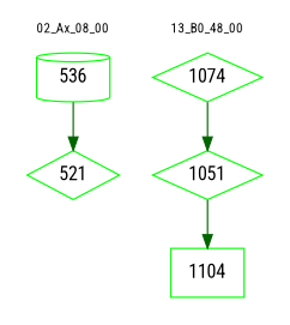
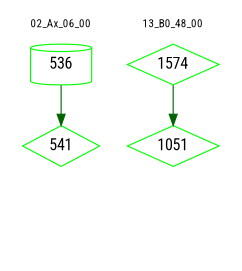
  digraph {
    fontname="Roboto Condensed"
    node [color=green fontname="Roboto Condensed" shape=diamond]
    edge [color=darkgreen fontname="Roboto Condensed"]
    n1 [label=536 shape=cylinder]
-   n2 [label=521]
-   n3 [label=1074]
+   n2 [label=541]
+   n3 [label=1574]
    n4 [label=1051]
-   n5 [label=1104 shape=box]
    subgraph cluster_1 {
      color=white
      fontsize=10
-     label="02_Ax_08_00"
+     label="02_Ax_06_00"
      n1
      n2
    }
    subgraph cluster_2 {
      color=white
      fontsize=10
      label="13_B0_48_00"
      n3
      n4
-     n5
    }
    n1 -> n2
    n3 -> n4
-   n4 -> n5
  }
